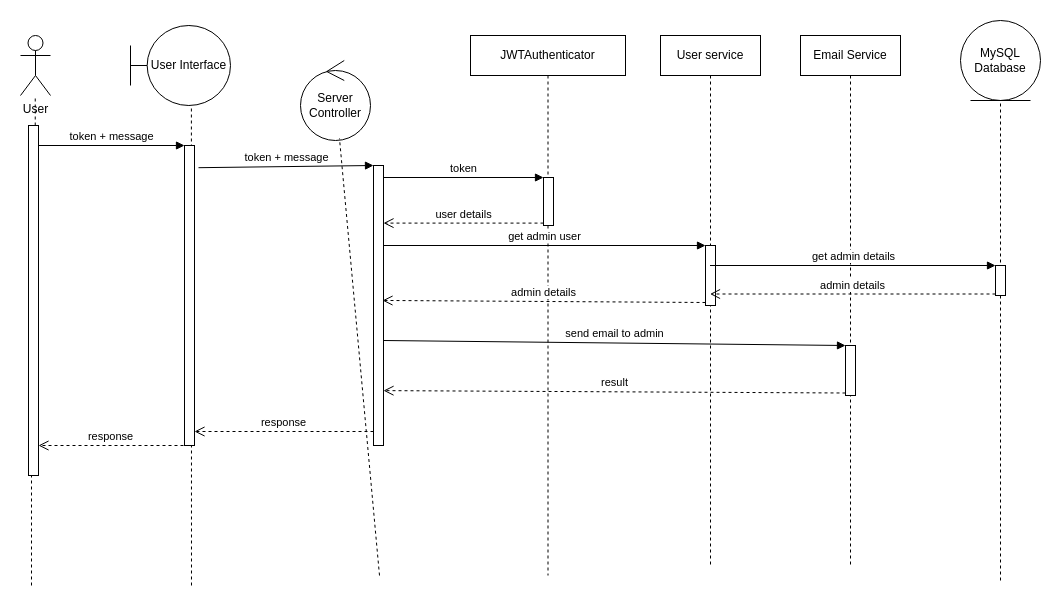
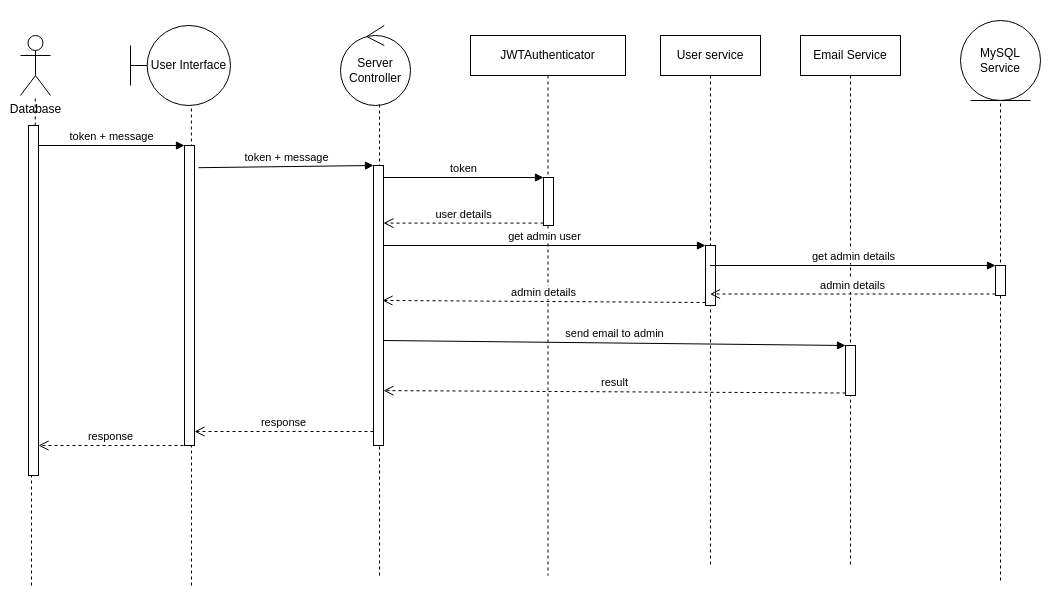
  <mxCell id="0" />
  <mxCell id="1" parent="0" />
- <mxCell id="2" value="User" style="shape=umlActor;verticalLabelPosition=bottom;verticalAlign=top;html=1;outlineConnect=0;" vertex="1" parent="1"><mxGeometry x="20" y="35" width="30" height="60" as="geometry" /></mxCell>
+ <mxCell id="2" value="Database" style="shape=umlActor;verticalLabelPosition=bottom;verticalAlign=top;html=1;outlineConnect=0;" vertex="1" parent="1"><mxGeometry x="20" y="35" width="30" height="60" as="geometry" /></mxCell>
  <mxCell id="3" value="" style="endArrow=none;dashed=1;html=1;" edge="1" parent="1" source="14" target="2"><mxGeometry width="50" height="50" relative="1" as="geometry"><mxPoint x="31" y="645" as="sourcePoint" /><mxPoint x="70" y="135" as="targetPoint" /></mxGeometry></mxCell>
  <mxCell id="4" value="User Interface" style="shape=umlBoundary;whiteSpace=wrap;html=1;" vertex="1" parent="1"><mxGeometry x="130" y="25" width="100" height="80" as="geometry" /></mxCell>
  <mxCell id="5" value="" style="endArrow=none;dashed=1;html=1;" edge="1" parent="1"><mxGeometry width="50" height="50" relative="1" as="geometry"><mxPoint x="191" y="585" as="sourcePoint" /><mxPoint x="190.893" y="105" as="targetPoint" /></mxGeometry></mxCell>
- <mxCell id="6" value="Server Controller" style="ellipse;shape=umlControl;whiteSpace=wrap;html=1;" vertex="1" parent="1"><mxGeometry x="300" y="60" width="70" height="80" as="geometry" /></mxCell>
+ <mxCell id="6" value="Server Controller" style="ellipse;shape=umlControl;whiteSpace=wrap;html=1;" vertex="1" parent="1"><mxGeometry x="340" y="25" width="70" height="80" as="geometry" /></mxCell>
  <mxCell id="7" value="" style="endArrow=none;dashed=1;html=1;entryX=0.557;entryY=0.975;entryDx=0;entryDy=0;entryPerimeter=0;" edge="1" parent="1" target="6"><mxGeometry width="50" height="50" relative="1" as="geometry"><mxPoint x="379" y="575" as="sourcePoint" /><mxPoint x="200.893" y="115" as="targetPoint" /></mxGeometry></mxCell>
  <mxCell id="8" value="" style="html=1;points=[];perimeter=orthogonalPerimeter;" vertex="1" parent="1"><mxGeometry x="184" y="145" width="10" height="300" as="geometry" /></mxCell>
  <mxCell id="9" value="token + message" style="html=1;verticalAlign=bottom;endArrow=block;entryX=0;entryY=0;" edge="1" parent="1" source="14" target="8"><mxGeometry relative="1" as="geometry"><mxPoint x="70" y="175" as="sourcePoint" /></mxGeometry></mxCell>
  <mxCell id="10" value="response" style="html=1;verticalAlign=bottom;endArrow=open;dashed=1;endSize=8;exitX=-0.1;exitY=1;exitDx=0;exitDy=0;exitPerimeter=0;" edge="1" parent="1" source="8" target="14"><mxGeometry relative="1" as="geometry"><mxPoint x="50" y="395" as="targetPoint" /></mxGeometry></mxCell>
  <mxCell id="11" value="" style="html=1;points=[];perimeter=orthogonalPerimeter;" vertex="1" parent="1"><mxGeometry x="373" y="165" width="10" height="280" as="geometry" /></mxCell>
  <mxCell id="12" value="token + message" style="html=1;verticalAlign=bottom;endArrow=block;entryX=0;entryY=0;exitX=1.4;exitY=0.074;exitDx=0;exitDy=0;exitPerimeter=0;" edge="1" parent="1" source="8" target="11"><mxGeometry relative="1" as="geometry"><mxPoint x="300" y="165" as="sourcePoint" /></mxGeometry></mxCell>
  <mxCell id="13" value="response" style="html=1;verticalAlign=bottom;endArrow=open;dashed=1;endSize=8;exitX=0;exitY=0.95;" edge="1" parent="1" source="11" target="8"><mxGeometry relative="1" as="geometry"><mxPoint x="300" y="241" as="targetPoint" /></mxGeometry></mxCell>
  <mxCell id="14" value="" style="html=1;points=[];perimeter=orthogonalPerimeter;" vertex="1" parent="1"><mxGeometry x="28" y="125" width="10" height="350" as="geometry" /></mxCell>
  <mxCell id="15" value="" style="endArrow=none;dashed=1;html=1;" edge="1" parent="1" target="14"><mxGeometry width="50" height="50" relative="1" as="geometry"><mxPoint x="31" y="585" as="sourcePoint" /><mxPoint x="34.793" y="95" as="targetPoint" /></mxGeometry></mxCell>
  <mxCell id="16" value="JWTAuthenticator" style="shape=umlLifeline;perimeter=lifelinePerimeter;whiteSpace=wrap;html=1;container=1;collapsible=0;recursiveResize=0;outlineConnect=0;" vertex="1" parent="1"><mxGeometry x="470" y="35" width="155" height="540" as="geometry" /></mxCell>
  <mxCell id="17" value="" style="html=1;points=[];perimeter=orthogonalPerimeter;" vertex="1" parent="16"><mxGeometry x="73" y="142" width="10" height="48" as="geometry" /></mxCell>
  <mxCell id="18" value="token" style="html=1;verticalAlign=bottom;endArrow=block;entryX=0;entryY=0;" edge="1" parent="1" source="11" target="17"><mxGeometry relative="1" as="geometry"><mxPoint x="473" y="177" as="sourcePoint" /></mxGeometry></mxCell>
  <mxCell id="19" value="user details" style="html=1;verticalAlign=bottom;endArrow=open;dashed=1;endSize=8;exitX=0;exitY=0.95;" edge="1" parent="1" source="17" target="11"><mxGeometry relative="1" as="geometry"><mxPoint x="473" y="253" as="targetPoint" /></mxGeometry></mxCell>
  <mxCell id="20" value="get admin user" style="html=1;verticalAlign=bottom;endArrow=block;entryX=0;entryY=0;" edge="1" parent="1" source="11" target="23"><mxGeometry relative="1" as="geometry"><mxPoint x="605" y="315" as="sourcePoint" /></mxGeometry></mxCell>
  <mxCell id="21" value="admin details" style="html=1;verticalAlign=bottom;endArrow=open;dashed=1;endSize=8;exitX=0;exitY=0.95;entryX=0.9;entryY=0.482;entryDx=0;entryDy=0;entryPerimeter=0;" edge="1" parent="1" source="23" target="11"><mxGeometry relative="1" as="geometry"><mxPoint x="605" y="391" as="targetPoint" /></mxGeometry></mxCell>
  <mxCell id="22" value="User service" style="shape=umlLifeline;perimeter=lifelinePerimeter;whiteSpace=wrap;html=1;container=1;collapsible=0;recursiveResize=0;outlineConnect=0;" vertex="1" parent="1"><mxGeometry x="660" y="35" width="100" height="530" as="geometry" /></mxCell>
  <mxCell id="23" value="" style="html=1;points=[];perimeter=orthogonalPerimeter;" vertex="1" parent="22"><mxGeometry x="45" y="210" width="10" height="60" as="geometry" /></mxCell>
  <mxCell id="24" value="Email Service" style="shape=umlLifeline;perimeter=lifelinePerimeter;whiteSpace=wrap;html=1;container=1;collapsible=0;recursiveResize=0;outlineConnect=0;" vertex="1" parent="1"><mxGeometry x="800" y="35" width="100" height="530" as="geometry" /></mxCell>
  <mxCell id="25" value="" style="html=1;points=[];perimeter=orthogonalPerimeter;" vertex="1" parent="24"><mxGeometry x="45" y="310" width="10" height="50" as="geometry" /></mxCell>
  <mxCell id="26" value="send email to admin" style="html=1;verticalAlign=bottom;endArrow=block;entryX=0;entryY=0;exitX=1;exitY=0.625;exitDx=0;exitDy=0;exitPerimeter=0;" edge="1" target="25" parent="1" source="11"><mxGeometry relative="1" as="geometry"><mxPoint x="775" y="315" as="sourcePoint" /></mxGeometry></mxCell>
- <mxCell id="27" value="MySQL Database" style="ellipse;shape=umlEntity;whiteSpace=wrap;html=1;" vertex="1" parent="1"><mxGeometry x="960" y="20" width="80" height="80" as="geometry" /></mxCell>
+ <mxCell id="27" value="MySQL Service" style="ellipse;shape=umlEntity;whiteSpace=wrap;html=1;" vertex="1" parent="1"><mxGeometry x="960" y="20" width="80" height="80" as="geometry" /></mxCell>
  <mxCell id="28" value="" style="endArrow=none;dashed=1;html=1;entryX=0.5;entryY=1;entryDx=0;entryDy=0;" edge="1" parent="1" target="27"><mxGeometry width="50" height="50" relative="1" as="geometry"><mxPoint x="1000" y="580" as="sourcePoint" /><mxPoint x="1170" y="160" as="targetPoint" /></mxGeometry></mxCell>
  <mxCell id="29" value="" style="html=1;points=[];perimeter=orthogonalPerimeter;" vertex="1" parent="1"><mxGeometry x="995" y="265" width="10" height="30" as="geometry" /></mxCell>
  <mxCell id="30" value="get admin details" style="html=1;verticalAlign=bottom;endArrow=block;entryX=0;entryY=0;" edge="1" target="29" parent="1" source="22"><mxGeometry relative="1" as="geometry"><mxPoint x="925" y="235" as="sourcePoint" /></mxGeometry></mxCell>
  <mxCell id="31" value="admin details" style="html=1;verticalAlign=bottom;endArrow=open;dashed=1;endSize=8;exitX=0;exitY=0.95;" edge="1" source="29" parent="1" target="22"><mxGeometry relative="1" as="geometry"><mxPoint x="925" y="311" as="targetPoint" /></mxGeometry></mxCell>
  <mxCell id="32" value="result" style="html=1;verticalAlign=bottom;endArrow=open;dashed=1;endSize=8;exitX=0;exitY=0.95;entryX=1;entryY=0.804;entryDx=0;entryDy=0;entryPerimeter=0;" edge="1" source="25" parent="1" target="11"><mxGeometry relative="1" as="geometry"><mxPoint x="380" y="421" as="targetPoint" /></mxGeometry></mxCell>
